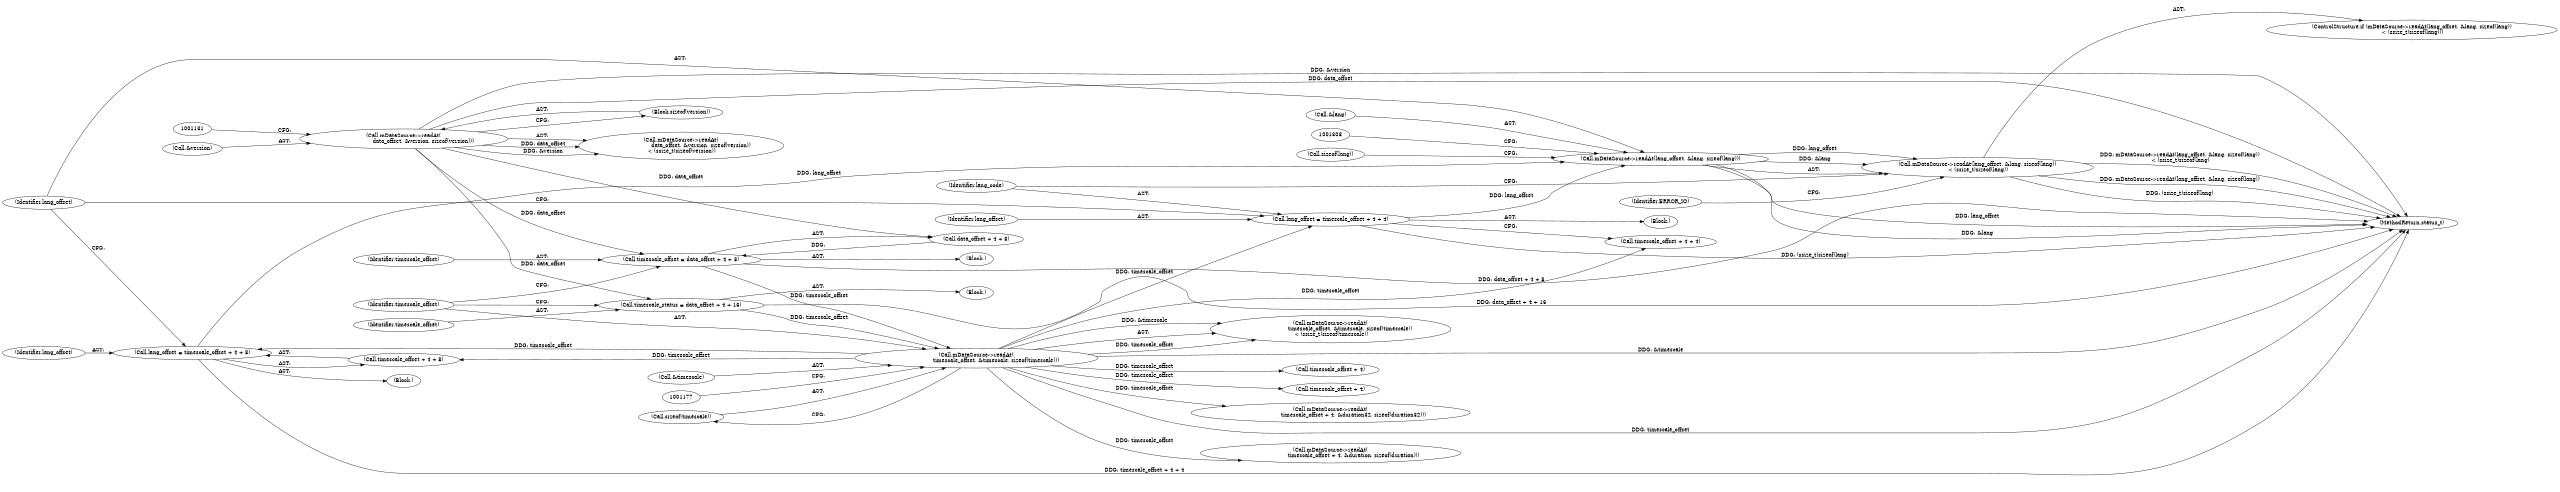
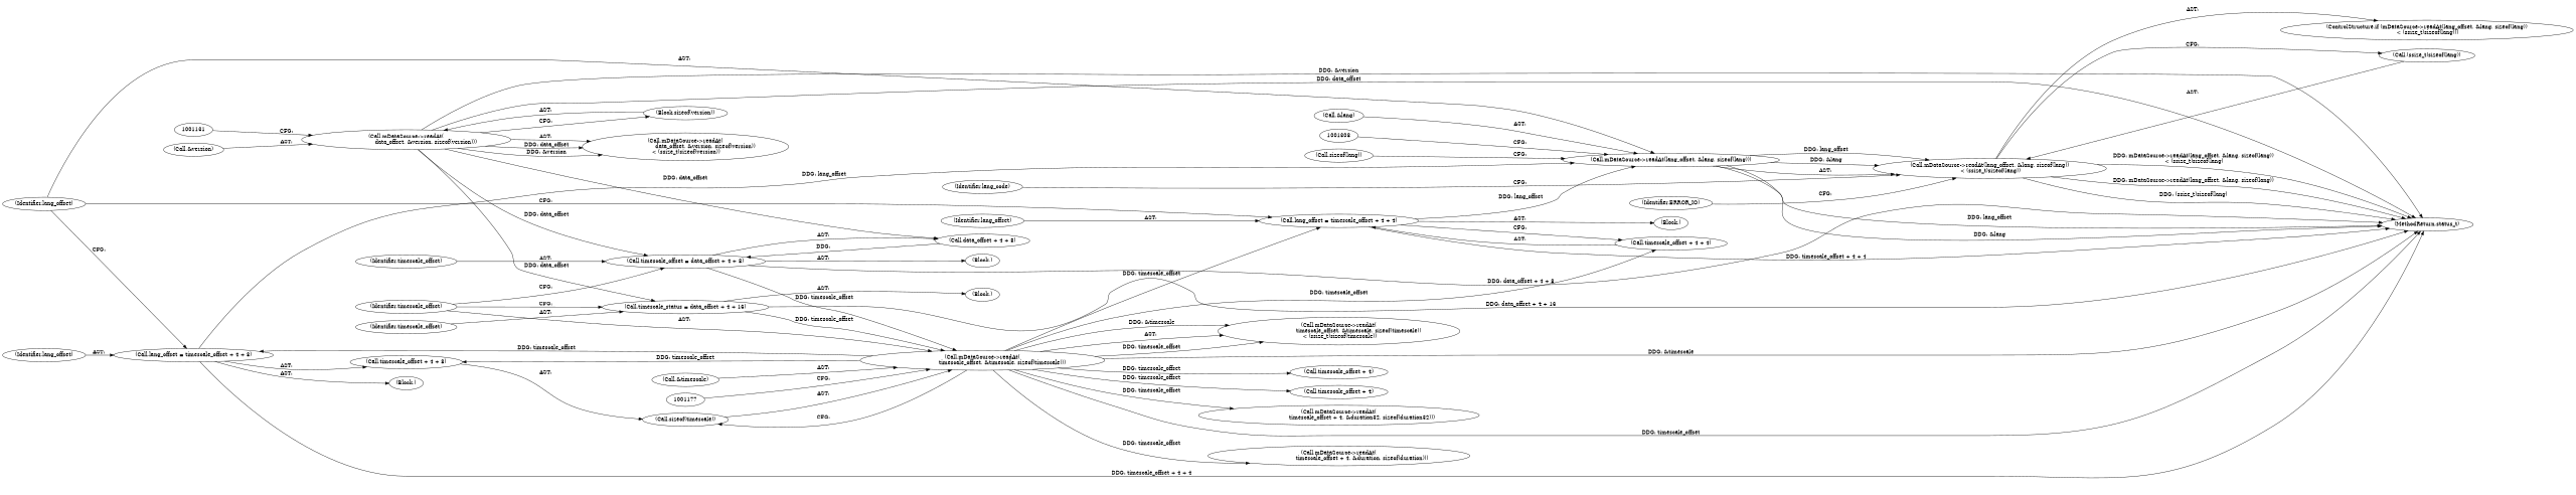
  digraph {
    rankdir=LR
    n1 [label="(Call,mDataSource->readAt(lang_offset, &lang, sizeof(lang)))"]
    n2 [label="(Call,mDataSource->readAt(lang_offset, &lang, sizeof(lang))\n < (ssize_t)sizeof(lang))"]
    n3 [label="(MethodReturn,status_t)"]
+   n4 [label="(Call,(ssize_t)sizeof(lang))"]
    n5 [label="(ControlStructure,if (mDataSource->readAt(lang_offset, &lang, sizeof(lang))\n < (ssize_t)sizeof(lang)))"]
    n6 [label="(Call,sizeof(lang))"]
    n7 [label="(Call,lang_offset = timescale_offset + 4 + 8)"]
    n8 [label="(Call,timescale_offset + 4 + 8)"]
    n9 [label="(Block,)"]
    n10 [label="(Call,mDataSource->readAt(\n                        timescale_offset, &timescale, sizeof(timescale)))"]
    n11 [label="(Call,lang_offset = timescale_offset + 4 + 4)"]
    n12 [label="(Call,timescale_offset + 4)"]
    n13 [label="(Call,timescale_offset + 4)"]
    n14 [label="(Call,mDataSource->readAt(\n                            timescale_offset + 4, &duration32, sizeof(duration32)))"]
    n15 [label="(Call,timescale_offset + 4 + 4)"]
    n16 [label="(Call,mDataSource->readAt(\n                            timescale_offset + 4, &duration, sizeof(duration)))"]
    n17 [label="(Call,sizeof(timescale))"]
    n18 [label="(Call,mDataSource->readAt(\n                        timescale_offset, &timescale, sizeof(timescale))\n < (ssize_t)sizeof(timescale))"]
    n19 [label="(Block,)"]
    n20 [label="(Call,timescale_status = data_offset + 4 + 16)"]
    n21 [label="(Block,)"]
    n22 [label="(Call,mDataSource->readAt(\n                        data_offset, &version, sizeof(version)))"]
    n23 [label="(Call,timescale_offset = data_offset + 4 + 8)"]
    n24 [label="(Call,mDataSource->readAt(\n                        data_offset, &version, sizeof(version))\n < (ssize_t)sizeof(version))"]
    n25 [label="(Call,data_offset + 4 + 8)"]
    n26 [label="(Block,sizeof(version))"]
    n27 [label="(Block,)"]
    n28 [label="(Identifier,lang_offset)"]
    n29 [label="(Identifier,lang_code)"]
    n30 [label="(Identifier,ERROR_IO)"]
    n31 [label="(Identifier,lang_offset)"]
    n32 [label="(Identifier,lang_offset)"]
    n33 [label="(Call,&version)"]
    n34 [label="(Call,&timescale)"]
    n35 [label="(Identifier,timescale_offset)"]
    n36 [label="(Identifier,timescale_offset)"]
    n37 [label="(Call,&lang)"]
    n38 [label="(Identifier,timescale_offset)"]
    1001308
    1001177
    1001131
    n1 -> n2 [label="AST: "]
    n1 -> n2 [label="DDG: lang_offset"]
    n1 -> n2 [label="DDG: &lang"]
    n1 -> n3 [label="DDG: lang_offset"]
    n1 -> n3 [label="DDG: &lang"]
    n2 -> n3 [label="DDG: mDataSource->readAt(lang_offset, &lang, sizeof(lang))\n < (ssize_t)sizeof(lang)"]
    n2 -> n3 [label="DDG: mDataSource->readAt(lang_offset, &lang, sizeof(lang))"]
    n2 -> n3 [label="DDG: (ssize_t)sizeof(lang)"]
+   n2 -> n4 [label="CFG: "]
    n2 -> n5 [label="AST: "]
+   n4 -> n2 [label="AST: "]
    n6 -> n1 [label="CFG: "]
    n7 -> n1 [label="DDG: lang_offset"]
    n7 -> n3 [label="DDG: timescale_offset + 4 + 4"]
    n7 -> n8 [label="AST: "]
    n7 -> n9 [label="AST: "]
-   n8 -> n7 [label="AST: "]
+   n8 -> n17 [label="AST: "]
    n10 -> n3 [label="DDG: &timescale"]
    n10 -> n3 [label="DDG: timescale_offset"]
    n10 -> n7 [label="DDG: timescale_offset"]
    n10 -> n8 [label="DDG: timescale_offset"]
    n10 -> n11 [label="DDG: timescale_offset"]
    n10 -> n12 [label="DDG: timescale_offset"]
    n10 -> n13 [label="DDG: timescale_offset"]
    n10 -> n14 [label="DDG: timescale_offset"]
    n10 -> n15 [label="DDG: timescale_offset"]
    n10 -> n16 [label="DDG: timescale_offset"]
    n10 -> n17 [label="CFG: "]
    n10 -> n18 [label="AST: "]
    n10 -> n18 [label="DDG: timescale_offset"]
    n10 -> n18 [label="DDG: &timescale"]
    n11 -> n1 [label="DDG: lang_offset"]
-   n11 -> n3 [label="DDG: (ssize_t)sizeof(lang)"]
+   n11 -> n3 [label="DDG: timescale_offset + 4 + 4"]
    n11 -> n15 [label="CFG: "]
    n11 -> n19 [label="AST: "]
-   n29 -> n11 [label="AST: "]
+   n15 -> n11 [label="AST: "]
    n17 -> n10 [label="AST: "]
    n20 -> n3 [label="DDG: data_offset + 4 + 16"]
    n20 -> n10 [label="DDG: timescale_offset"]
    n20 -> n21 [label="AST: "]
    n22 -> n3 [label="DDG: &version"]
    n22 -> n3 [label="DDG: data_offset"]
    n22 -> n20 [label="DDG: data_offset"]
    n22 -> n23 [label="DDG: data_offset"]
    n22 -> n24 [label="AST: "]
    n22 -> n24 [label="DDG: data_offset"]
    n22 -> n24 [label="DDG: &version"]
    n22 -> n25 [label="DDG: data_offset"]
    n22 -> n26 [label="CFG: "]
    n23 -> n3 [label="DDG: data_offset + 4 + 8"]
    n23 -> n10 [label="DDG: timescale_offset"]
    n23 -> n25 [label="AST: "]
    n23 -> n27 [label="AST: "]
    n25 -> n23 [label="DDG: "]
    n26 -> n22 [label="AST: "]
    n28 -> n1 [label="AST: "]
    n28 -> n7 [label="CFG: "]
    n28 -> n11 [label="CFG: "]
    n29 -> n2 [label="CFG: "]
    n30 -> n2 [label="CFG: "]
    n31 -> n11 [label="AST: "]
    n32 -> n7 [label="AST: "]
    n33 -> n22 [label="AST: "]
    n34 -> n10 [label="AST: "]
    n35 -> n20 [label="AST: "]
    n36 -> n10 [label="AST: "]
    n36 -> n20 [label="CFG: "]
    n36 -> n23 [label="CFG: "]
    n37 -> n1 [label="AST: "]
    n38 -> n23 [label="AST: "]
    1001308 -> n1 [label="CFG: "]
    1001177 -> n10 [label="CFG: "]
    1001131 -> n22 [label="CFG: "]
  }
